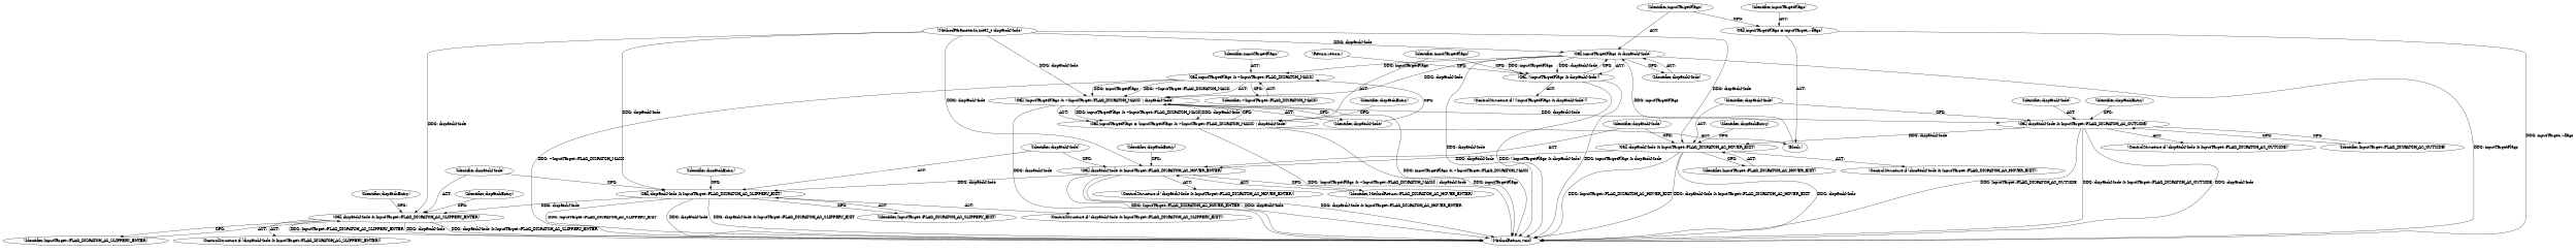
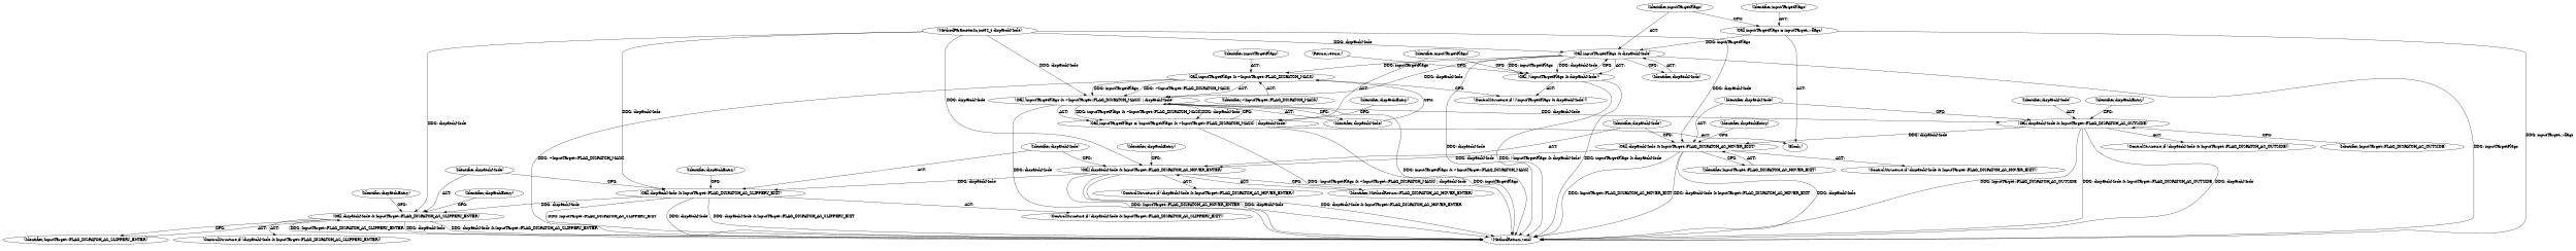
  digraph {
    n1 [label="(Call,inputTargetFlags = inputTarget->flags)"]
    n2 [label="(Call,inputTargetFlags & dispatchMode)"]
    n3 [label="(MethodReturn,void)"]
    n4 [label="(Block,)"]
    n5 [label="(Call,!(inputTargetFlags & dispatchMode))"]
    n6 [label="(Call,inputTargetFlags & ~InputTarget::FLAG_DISPATCH_MASK)"]
    n7 [label="(Call,(inputTargetFlags & ~InputTarget::FLAG_DISPATCH_MASK) | dispatchMode)"]
    n8 [label="(Identifier,dispatchMode)"]
    n9 [label="(ControlStructure,if (!(inputTargetFlags & dispatchMode)))"]
    n10 [label="(Identifier,~InputTarget::FLAG_DISPATCH_MASK)"]
    n11 [label="(Call,inputTargetFlags = (inputTargetFlags & ~InputTarget::FLAG_DISPATCH_MASK) | dispatchMode)"]
    n12 [label="(Call,dispatchMode & InputTarget::FLAG_DISPATCH_AS_OUTSIDE)"]
    n13 [label="(Identifier,dispatchMode)"]
    n14 [label="(Call,dispatchMode & InputTarget::FLAG_DISPATCH_AS_HOVER_EXIT)"]
    n15 [label="(ControlStructure,if (dispatchMode & InputTarget::FLAG_DISPATCH_AS_OUTSIDE))"]
    n16 [label="(Identifier,InputTarget::FLAG_DISPATCH_AS_OUTSIDE)"]
    n17 [label="(Call,dispatchMode & InputTarget::FLAG_DISPATCH_AS_HOVER_ENTER)"]
    n18 [label="(Identifier,InputTarget::FLAG_DISPATCH_AS_HOVER_EXIT)"]
    n19 [label="(ControlStructure,if (dispatchMode & InputTarget::FLAG_DISPATCH_AS_HOVER_EXIT))"]
    n20 [label="(Call,dispatchMode & InputTarget::FLAG_DISPATCH_AS_SLIPPERY_EXIT)"]
    n21 [label="(ControlStructure,if (dispatchMode & InputTarget::FLAG_DISPATCH_AS_HOVER_ENTER))"]
    n22 [label="(Identifier,MethodReturn::FLAG_DISPATCH_AS_HOVER_ENTER)"]
    n23 [label="(Call,dispatchMode & InputTarget::FLAG_DISPATCH_AS_SLIPPERY_ENTER)"]
-   n24 [label="(Identifier,InputTarget::FLAG_DISPATCH_AS_SLIPPERY_EXIT)"]
    n25 [label="(ControlStructure,if (dispatchMode & InputTarget::FLAG_DISPATCH_AS_SLIPPERY_EXIT))"]
    n26 [label="(Identifier,InputTarget::FLAG_DISPATCH_AS_SLIPPERY_ENTER)"]
    n27 [label="(ControlStructure,if (dispatchMode & InputTarget::FLAG_DISPATCH_AS_SLIPPERY_ENTER))"]
    n28 [label="(Identifier,dispatchEntry)"]
    n29 [label="(Identifier,inputTargetFlags)"]
    n30 [label="(Identifier,dispatchEntry)"]
    n31 [label="(Identifier,inputTargetFlags)"]
    n32 [label="(Identifier,dispatchMode)"]
    n33 [label="(Identifier,inputTargetFlags)"]
    n34 [label="(Return,return;)"]
    n35 [label="(Identifier,inputTargetFlags)"]
    n36 [label="(Identifier,dispatchMode)"]
    n37 [label="(Identifier,dispatchEntry)"]
    n38 [label="(Identifier,dispatchMode)"]
    n39 [label="(Identifier,dispatchMode)"]
    n40 [label="(Identifier,dispatchEntry)"]
-   n41 [label="(MethodParameterIn,int32_t dispatchMode)"]
+   n41 [label="(MethodParameterIn,int34_t dispatchMode)"]
    n42 [label="(Identifier,dispatchMode)"]
    n43 [label="(Identifier,dispatchEntry)"]
    n44 [label="(Identifier,dispatchEntry)"]
    n45 [label="(Identifier,dispatchEntry)"]
-   n4 -> n2 [label="DDG: inputTargetFlags"]
+   n1 -> n2 [label="DDG: inputTargetFlags"]
    n1 -> n3 [label="DDG: inputTarget->flags"]
    n1 -> n4 [label="AST: "]
    n2 -> n3 [label="DDG: inputTargetFlags"]
    n2 -> n3 [label="DDG: dispatchMode"]
    n2 -> n5 [label="AST: "]
    n2 -> n5 [label="DDG: inputTargetFlags"]
    n2 -> n5 [label="DDG: dispatchMode"]
    n2 -> n6 [label="DDG: inputTargetFlags"]
    n2 -> n7 [label="DDG: dispatchMode"]
    n2 -> n8 [label="CFG: "]
    n5 -> n2 [label="CFG: "]
    n5 -> n3 [label="DDG: inputTargetFlags & dispatchMode"]
    n5 -> n3 [label="DDG: !(inputTargetFlags & dispatchMode)"]
    n5 -> n9 [label="AST: "]
    n6 -> n3 [label="DDG: ~InputTarget::FLAG_DISPATCH_MASK"]
    n6 -> n7 [label="AST: "]
    n6 -> n7 [label="DDG: inputTargetFlags"]
    n6 -> n7 [label="DDG: ~InputTarget::FLAG_DISPATCH_MASK"]
-   n6 -> n10 [label="CFG: "]
+   n6 -> n9 [label="CFG: "]
    n7 -> n3 [label="DDG: inputTargetFlags & ~InputTarget::FLAG_DISPATCH_MASK"]
    n7 -> n3 [label="DDG: dispatchMode"]
    n7 -> n11 [label="AST: "]
    n7 -> n11 [label="DDG: inputTargetFlags & ~InputTarget::FLAG_DISPATCH_MASK"]
    n7 -> n11 [label="DDG: dispatchMode"]
    n7 -> n12 [label="DDG: dispatchMode"]
    n7 -> n13 [label="CFG: "]
    n8 -> n2 [label="AST: "]
    n10 -> n6 [label="AST: "]
    n11 -> n3 [label="DDG: inputTargetFlags"]
    n11 -> n3 [label="DDG: (inputTargetFlags & ~InputTarget::FLAG_DISPATCH_MASK) | dispatchMode"]
    n11 -> n4 [label="AST: "]
    n11 -> n7 [label="CFG: "]
    n12 -> n3 [label="DDG: InputTarget::FLAG_DISPATCH_AS_OUTSIDE"]
    n12 -> n3 [label="DDG: dispatchMode & InputTarget::FLAG_DISPATCH_AS_OUTSIDE"]
    n12 -> n3 [label="DDG: dispatchMode"]
    n12 -> n14 [label="DDG: dispatchMode"]
    n12 -> n15 [label="AST: "]
-   n12 -> n16 [label="CFG: "]
    n13 -> n6 [label="CFG: "]
    n13 -> n7 [label="AST: "]
    n14 -> n3 [label="DDG: dispatchMode"]
    n14 -> n3 [label="DDG: InputTarget::FLAG_DISPATCH_AS_HOVER_EXIT"]
    n14 -> n3 [label="DDG: dispatchMode & InputTarget::FLAG_DISPATCH_AS_HOVER_EXIT"]
    n14 -> n17 [label="DDG: dispatchMode"]
    n14 -> n18 [label="CFG: "]
    n14 -> n19 [label="AST: "]
    n16 -> n12 [label="CFG: "]
    n17 -> n3 [label="DDG: dispatchMode & InputTarget::FLAG_DISPATCH_AS_HOVER_ENTER"]
    n17 -> n3 [label="DDG: InputTarget::FLAG_DISPATCH_AS_HOVER_ENTER"]
    n17 -> n3 [label="DDG: dispatchMode"]
    n17 -> n20 [label="DDG: dispatchMode"]
    n17 -> n21 [label="AST: "]
    n17 -> n22 [label="CFG: "]
    n18 -> n14 [label="AST: "]
    n20 -> n3 [label="DDG: dispatchMode & InputTarget::FLAG_DISPATCH_AS_SLIPPERY_EXIT"]
    n20 -> n3 [label="DDG: InputTarget::FLAG_DISPATCH_AS_SLIPPERY_EXIT"]
    n20 -> n3 [label="DDG: dispatchMode"]
    n20 -> n23 [label="DDG: dispatchMode"]
-   n20 -> n24 [label="CFG: "]
    n20 -> n25 [label="AST: "]
    n22 -> n17 [label="AST: "]
    n23 -> n3 [label="DDG: dispatchMode"]
    n23 -> n3 [label="DDG: dispatchMode & InputTarget::FLAG_DISPATCH_AS_SLIPPERY_ENTER"]
    n23 -> n3 [label="DDG: InputTarget::FLAG_DISPATCH_AS_SLIPPERY_ENTER"]
    n23 -> n26 [label="CFG: "]
    n23 -> n27 [label="AST: "]
-   n24 -> n20 [label="AST: "]
    n26 -> n23 [label="AST: "]
    n28 -> n20 [label="CFG: "]
    n29 -> n6 [label="AST: "]
    n30 -> n23 [label="CFG: "]
    n31 -> n1 [label="CFG: "]
    n31 -> n2 [label="AST: "]
    n32 -> n20 [label="CFG: "]
    n32 -> n23 [label="AST: "]
    n33 -> n1 [label="AST: "]
    n34 -> n5 [label="CFG: "]
    n35 -> n5 [label="CFG: "]
    n35 -> n11 [label="AST: "]
    n36 -> n12 [label="CFG: "]
    n36 -> n14 [label="AST: "]
    n37 -> n11 [label="CFG: "]
    n38 -> n14 [label="CFG: "]
    n38 -> n17 [label="AST: "]
    n39 -> n12 [label="AST: "]
    n40 -> n14 [label="CFG: "]
    n41 -> n2 [label="DDG: dispatchMode"]
    n41 -> n7 [label="DDG: dispatchMode"]
    n41 -> n14 [label="DDG: dispatchMode"]
    n41 -> n17 [label="DDG: dispatchMode"]
    n41 -> n20 [label="DDG: dispatchMode"]
    n41 -> n23 [label="DDG: dispatchMode"]
    n42 -> n17 [label="CFG: "]
    n42 -> n20 [label="AST: "]
    n43 -> n23 [label="CFG: "]
    n44 -> n12 [label="CFG: "]
    n45 -> n17 [label="CFG: "]
  }
